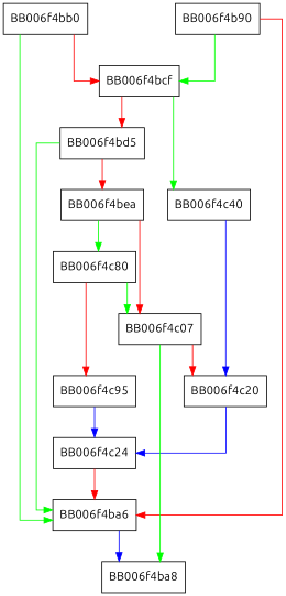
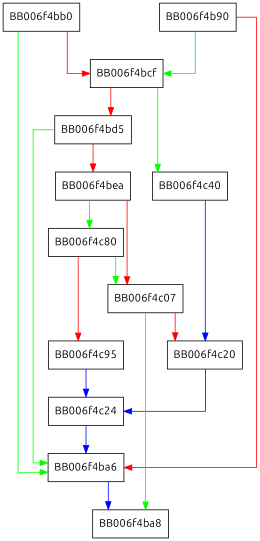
  digraph {
    fontname=Ubuntu
    splines=ortho
    node [fontname=Ubuntu shape=box]
    edge [color=red fontname=Ubuntu]
    BB006f4b90
    BB006f4ba6
    BB006f4bcf
    BB006f4bb0
    BB006f4ba8
    BB006f4c40
    BB006f4bd5
    BB006f4c20
    BB006f4bea
    BB006f4c80
    BB006f4c07
    BB006f4c95
    BB006f4c24
    BB006f4b90 -> BB006f4ba6
    BB006f4b90 -> BB006f4bcf [color=green]
    BB006f4ba6 -> BB006f4ba8 [color=blue]
    BB006f4bcf -> BB006f4c40 [color=green]
    BB006f4bcf -> BB006f4bd5
    BB006f4bb0 -> BB006f4ba6 [color=green]
    BB006f4bb0 -> BB006f4bcf
    BB006f4c40 -> BB006f4c20 [color=blue]
    BB006f4bd5 -> BB006f4ba6 [color=green]
    BB006f4bd5 -> BB006f4bea
    BB006f4c20 -> BB006f4c24 [color=blue]
    BB006f4bea -> BB006f4c80 [color=green]
    BB006f4bea -> BB006f4c07
    BB006f4c80 -> BB006f4c07 [color=green]
    BB006f4c80 -> BB006f4c95
    BB006f4c07 -> BB006f4ba8 [color=green]
    BB006f4c07 -> BB006f4c20
    BB006f4c95 -> BB006f4c24 [color=blue]
-   BB006f4c24 -> BB006f4ba6
+   BB006f4c24 -> BB006f4ba6 [color=blue]
  }
